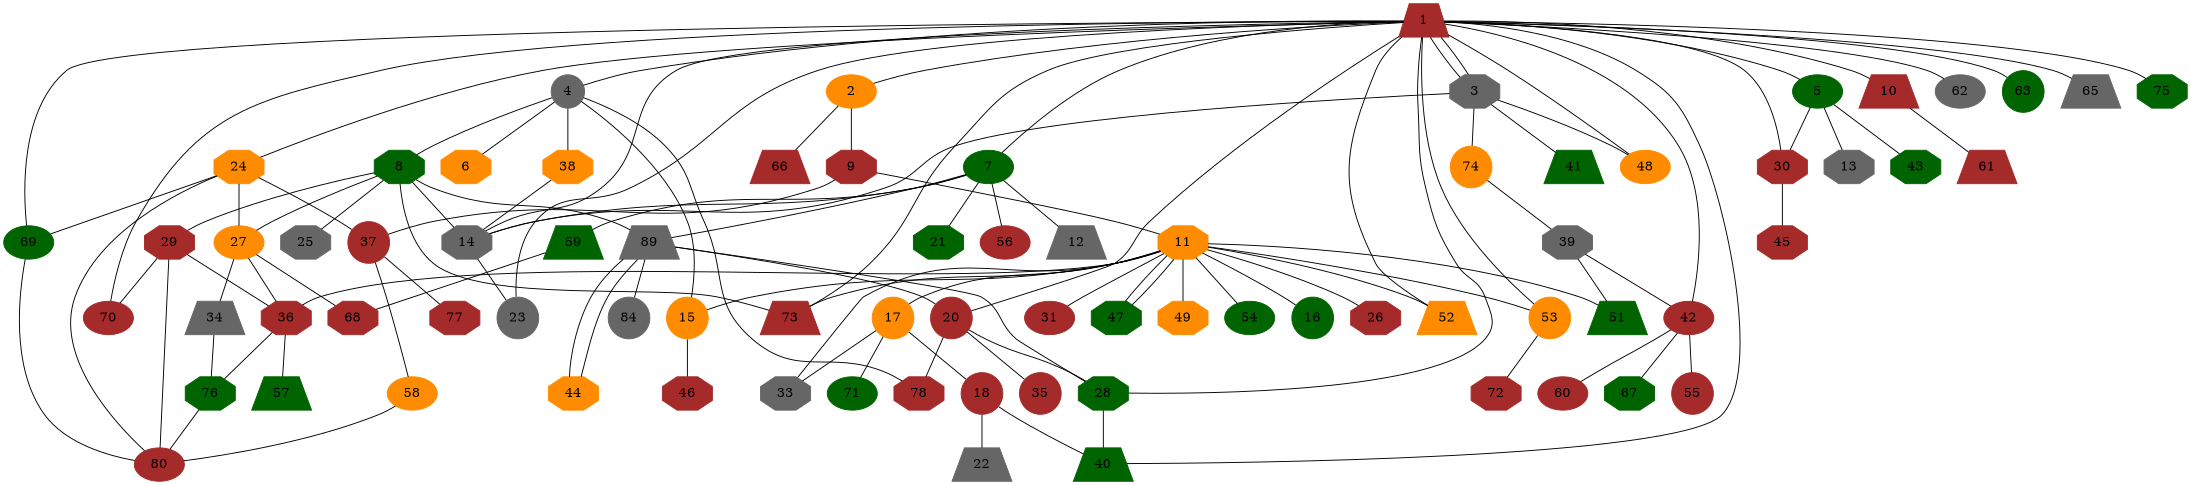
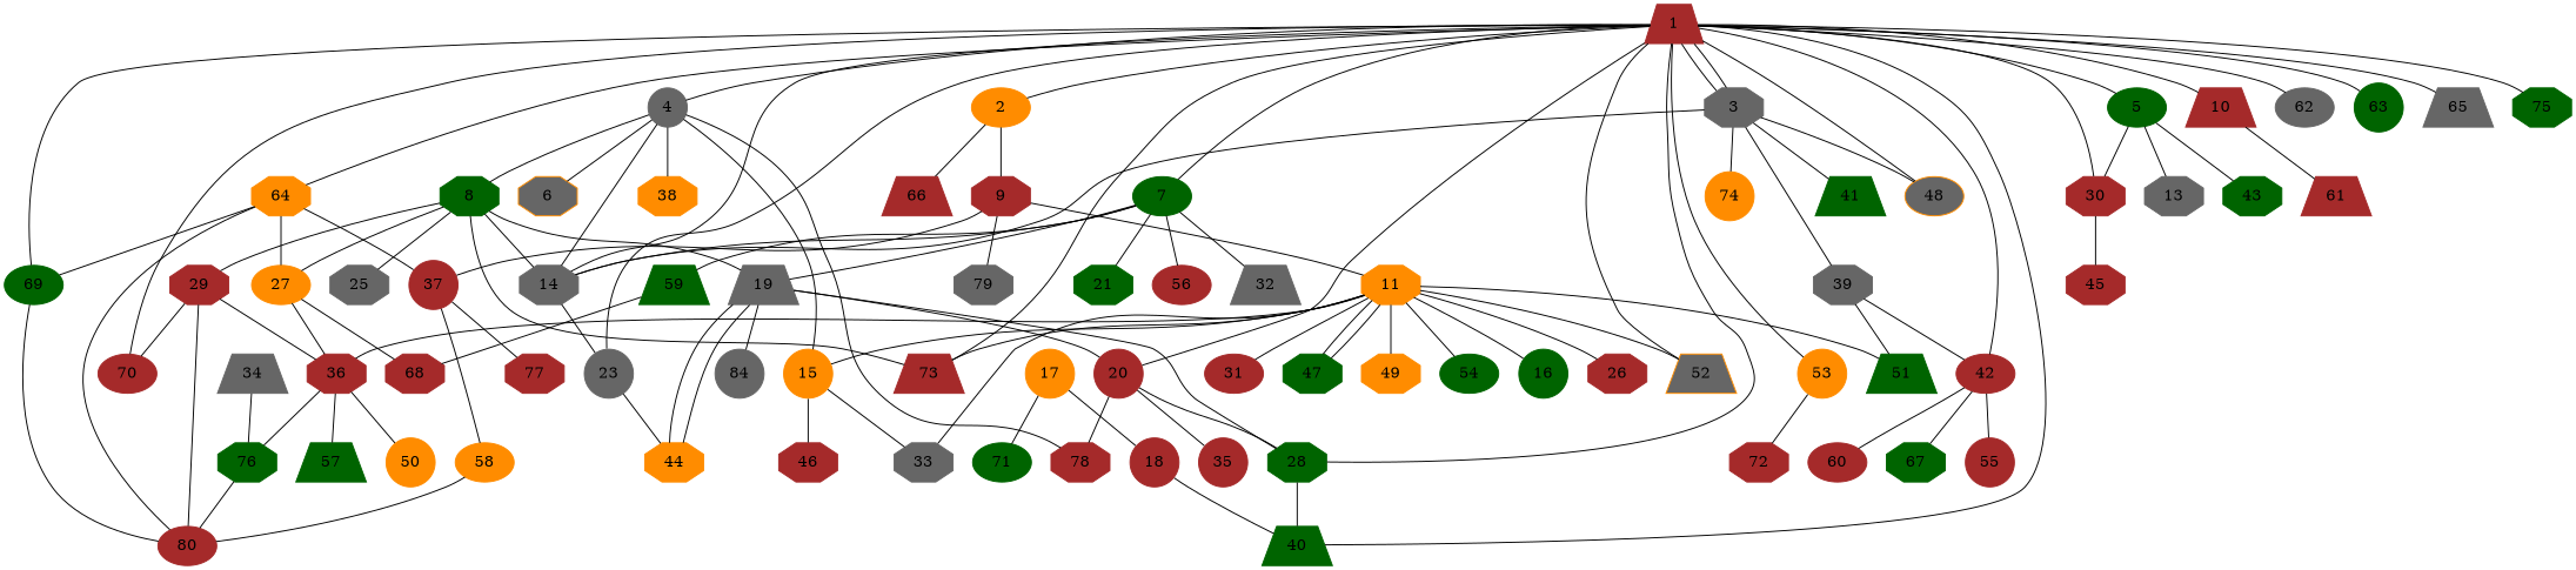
  graph {
    fontname="DejaVu Serif"
    node [color=brown fontname="DejaVu Serif" shape=octagon style=filled]
    edge [fontname="DejaVu Serif"]
    1 [shape=trapezium]
    2 [color=darkorange shape=ellipse]
    3 [color=gray40]
    4 [color=gray40 shape=circle]
    5 [color=darkgreen shape=ellipse]
    7 [color=darkgreen shape=ellipse]
    10 [shape=trapezium]
    14 [color=gray40]
    20 [shape=circle]
    23 [color=gray40 shape=circle]
-   24 [color=darkorange]
+   24 [color=darkorange label=64]
    28 [color=darkgreen]
    30
    40 [color=darkgreen shape=trapezium]
    42 [shape=ellipse]
-   48 [color=darkorange shape=ellipse]
-   52 [color=darkorange shape=trapezium]
+   48 [color=darkorange shape=ellipse fillcolor=gray40]
+   52 [color=darkorange shape=trapezium fillcolor=gray40]
    53 [color=darkorange shape=circle]
    62 [color=gray40 shape=ellipse]
    63 [color=darkgreen shape=circle]
    65 [color=gray40 shape=trapezium]
    69 [color=darkgreen shape=ellipse]
    70 [shape=ellipse]
    73 [shape=trapezium]
    75 [color=darkgreen]
    9
    66 [shape=trapezium]
    39 [color=gray40]
    41 [color=darkgreen shape=trapezium]
    74 [color=darkorange shape=circle]
-   6 [color=darkorange]
+   6 [color=darkorange fillcolor=gray40]
    8 [color=darkgreen]
    15 [color=darkorange shape=circle]
    38 [color=darkorange]
    78
    13 [color=gray40]
    43 [color=darkgreen]
-   12 [color=gray40 shape=trapezium]
-   19 [color=gray40 shape=trapezium label=89]
+   12 [color=gray40 shape=trapezium label=32]
+   19 [color=gray40 shape=trapezium]
    21 [color=darkgreen]
    56 [shape=ellipse]
    59 [color=darkgreen shape=trapezium]
    61 [shape=trapezium]
    35 [shape=circle]
    44 [color=darkorange]
    27 [color=darkorange shape=ellipse]
    37 [shape=circle]
    80 [shape=ellipse]
    45
    55 [shape=circle]
    60 [shape=ellipse]
    67 [color=darkgreen]
    72
    11 [color=darkorange]
+   79 [color=gray40]
    51 [color=darkgreen shape=trapezium]
    25 [color=gray40]
    29
    46
    n60 [color=gray40 label=84 shape=circle]
    68
    36
    34 [color=gray40 shape=trapezium]
    16 [color=darkgreen shape=circle]
    17 [color=darkorange shape=circle]
    26
    31 [shape=ellipse]
    33 [color=gray40]
    47 [color=darkgreen]
    49 [color=darkorange]
    54 [color=darkgreen shape=ellipse]
    58 [color=darkorange shape=ellipse]
    77
    18 [shape=circle]
    71 [color=darkgreen shape=ellipse]
    76 [color=darkgreen]
+   50 [color=darkorange shape=circle]
    57 [color=darkgreen shape=trapezium]
-   22 [color=gray40 shape=trapezium]
    1 -- 2
    1 -- 3
    1 -- 3
    1 -- 4
    1 -- 5
    1 -- 7
    1 -- 10
    1 -- 14
    1 -- 20
    1 -- 23
    1 -- 24
    1 -- 28
    1 -- 30
    1 -- 40
    1 -- 42
    1 -- 48
    1 -- 52
    1 -- 53
    1 -- 62
    1 -- 63
    1 -- 65
    1 -- 69
    1 -- 70
    1 -- 73
    1 -- 75
    2 -- 9
    2 -- 66
    3 -- 14
    3 -- 48
-   74 -- 39
+   3 -- 39
    3 -- 41
    3 -- 74
-   38 -- 14
+   4 -- 14
    4 -- 6
    4 -- 8
    4 -- 15
    4 -- 38
    4 -- 78
    5 -- 30
    5 -- 13
    5 -- 43
    7 -- 14
    7 -- 12
    7 -- 19
    7 -- 21
    7 -- 56
    7 -- 59
    10 -- 61
    14 -- 23
    20 -- 28
    20 -- 78
    20 -- 35
+   23 -- 44
    24 -- 69
    24 -- 27
    24 -- 37
    24 -- 80
    28 -- 40
    30 -- 45
    42 -- 55
    42 -- 60
    42 -- 67
    53 -- 72
    69 -- 80
    9 -- 37
    9 -- 11
+   9 -- 79
    39 -- 42
    39 -- 51
    8 -- 14
    8 -- 73
    8 -- 19
    8 -- 27
    8 -- 25
    8 -- 29
    15 -- 46
    19 -- 20
    19 -- 28
    19 -- 44
    19 -- 44
    19 -- n60
    59 -- 68
    27 -- 68
    27 -- 36
-   27 -- 34
    37 -- 58
    37 -- 77
    11 -- 52
-   11 -- 53
    11 -- 73
    11 -- 15
    11 -- 51
    11 -- 36
    11 -- 16
-   11 -- 17
    11 -- 26
    11 -- 31
    11 -- 33
    11 -- 47
    11 -- 47
    11 -- 49
    11 -- 54
    29 -- 70
    29 -- 80
    29 -- 36
    36 -- 76
+   36 -- 50
    36 -- 57
    34 -- 76
-   17 -- 33
+   15 -- 33
    17 -- 18
    17 -- 71
    58 -- 80
    18 -- 40
-   18 -- 22
    76 -- 80
  }
